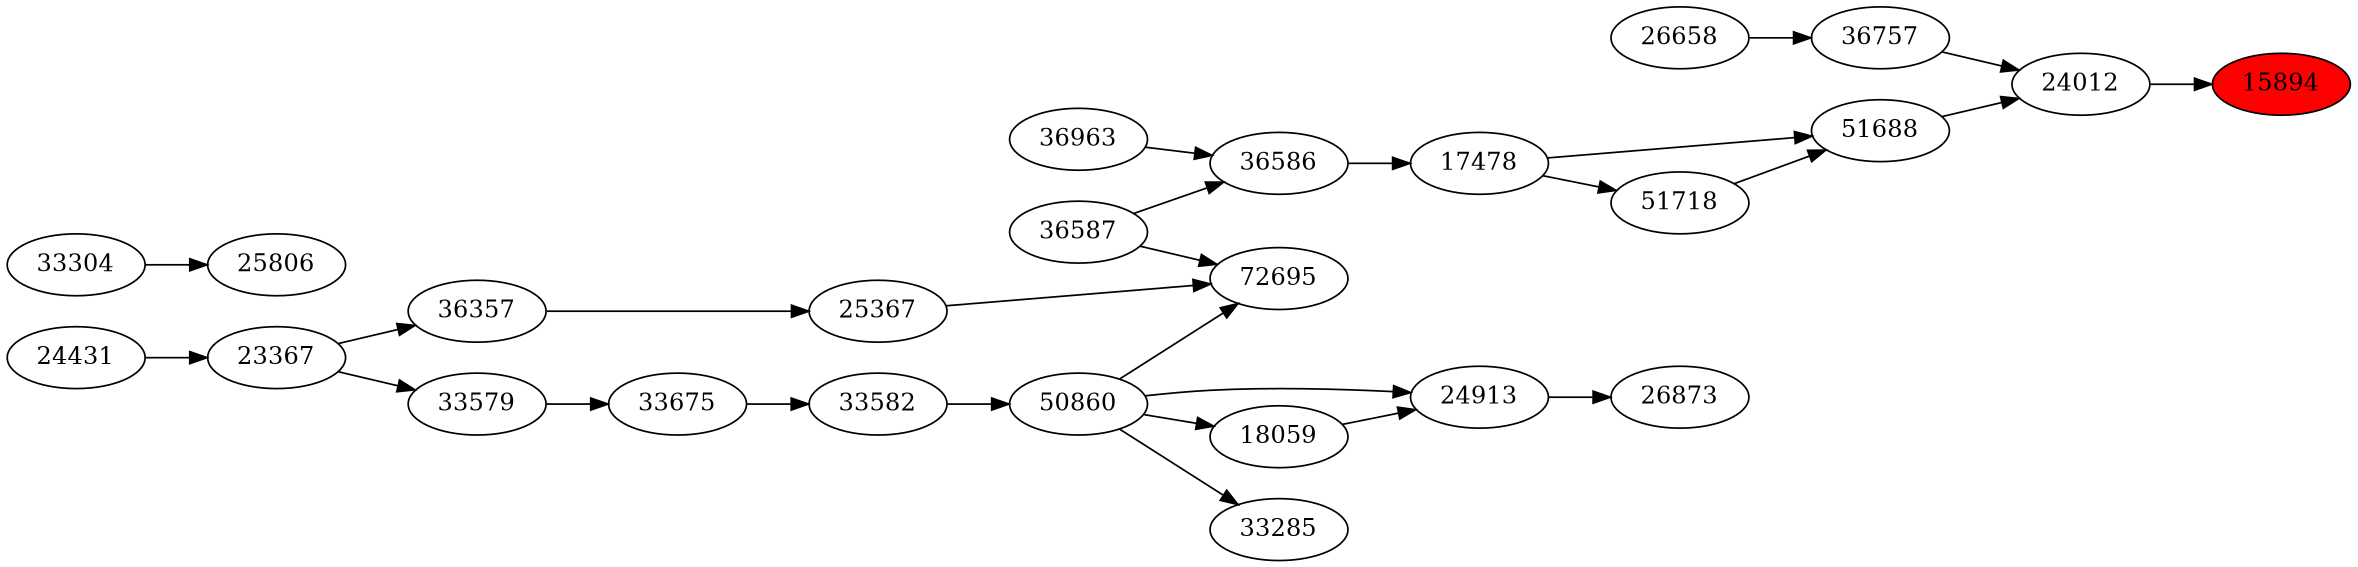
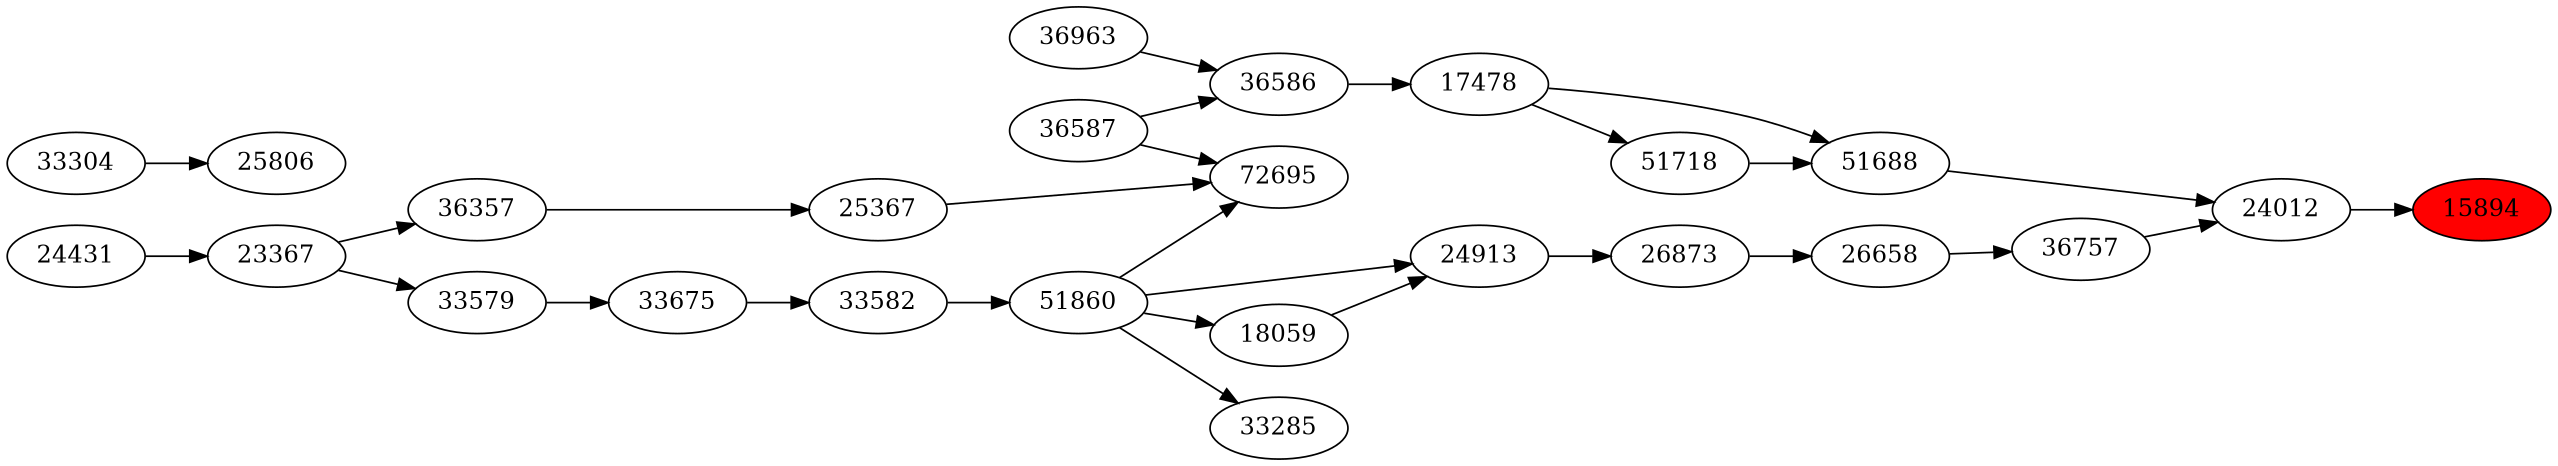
  strict digraph {
    rankdir=LR
    n1 [fillcolor=red label=15894 style=filled]
    n2 [label=24012]
    n3 [label=36757]
    n4 [label=51688]
    n5 [label=26658]
    n6 [label=17478]
    n7 [label=51718]
    n8 [label=26873]
    n9 [label=36586]
    n10 [label=24913]
    n11 [label=36587]
    n12 [label=72695]
    n13 [label=36963]
    n14 [label=18059]
-   n15 [label=50860]
+   n15 [label=51860]
    n16 [label=33285]
    n17 [label=25806]
    n18 [label=33582]
    n19 [label=25367]
    n20 [label=33304]
    n21 [label=33675]
    n22 [label=36357]
    n23 [label=33579]
    n24 [label=23367]
    n25 [label=24431]
    n2 -> n1
    n3 -> n2
    n4 -> n2
    n5 -> n3
    n6 -> n4
    n6 -> n7
    n7 -> n4
+   n8 -> n5
    n9 -> n6
    n10 -> n8
    n11 -> n9
    n11 -> n12
    n13 -> n9
    n14 -> n10
    n15 -> n10
    n15 -> n12
    n15 -> n14
    n15 -> n16
    n18 -> n15
    n19 -> n12
    n20 -> n17
    n21 -> n18
    n22 -> n19
    n23 -> n21
    n24 -> n22
    n24 -> n23
    n25 -> n24
  }
